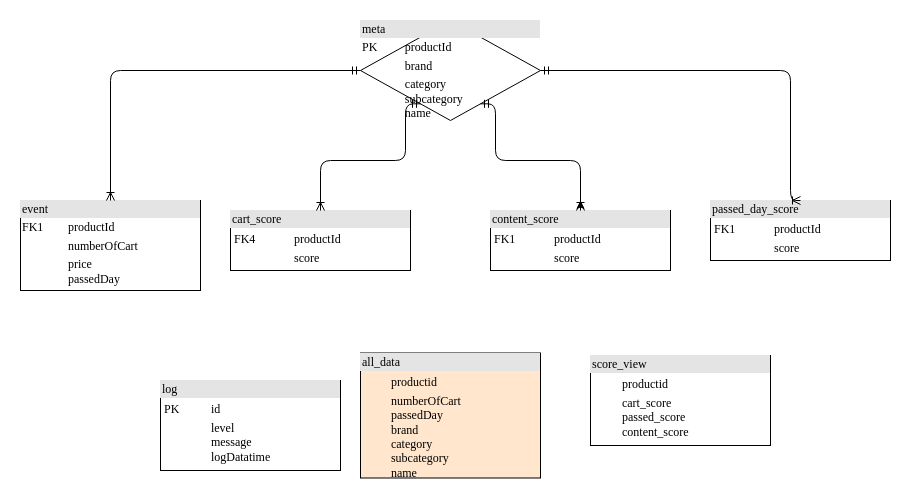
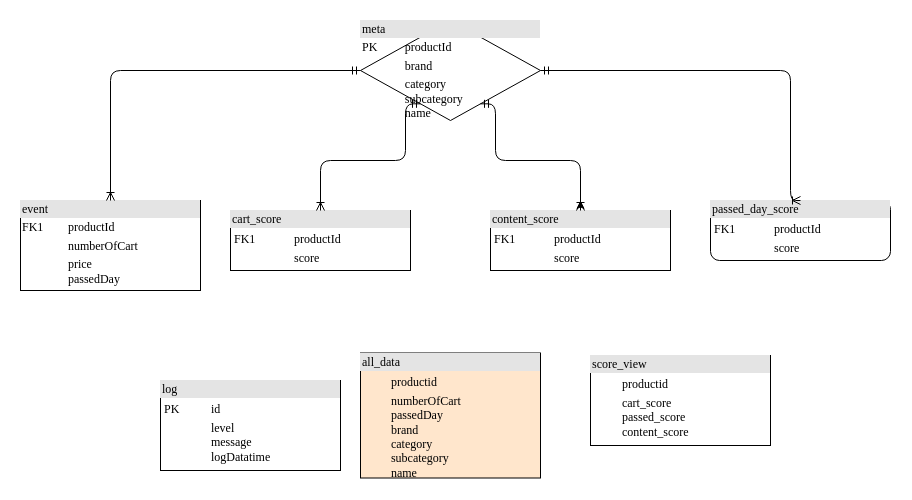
  <mxCell id="0" />
  <mxCell id="1" parent="0" />
  <mxCell id="2" value="&lt;div style=&quot;box-sizing: border-box ; width: 100% ; background: #e4e4e4 ; padding: 2px&quot;&gt;meta&lt;/div&gt;&lt;table style=&quot;width: 100% ; font-size: 1em&quot; cellpadding=&quot;2&quot; cellspacing=&quot;0&quot;&gt;&lt;tbody&gt;&lt;tr&gt;&lt;td&gt;PK&lt;/td&gt;&lt;td&gt;productId&lt;/td&gt;&lt;/tr&gt;&lt;tr&gt;&lt;td&gt;&lt;br&gt;&lt;/td&gt;&lt;td&gt;brand&lt;/td&gt;&lt;/tr&gt;&lt;tr&gt;&lt;td&gt;&lt;/td&gt;&lt;td&gt;category&lt;br&gt;subcategory&lt;br&gt;name&lt;/td&gt;&lt;/tr&gt;&lt;/tbody&gt;&lt;/table&gt;" style="rhombus;verticalAlign=top;align=left;overflow=fill;html=1;shadow=0;comic=0;labelBackgroundColor=none;strokeWidth=1;fontFamily=Verdana;fontSize=12;" vertex="1" parent="1"><mxGeometry x="360" y="20" width="180" height="100" as="geometry" /></mxCell>
- <mxCell id="3" value="&lt;div style=&quot;box-sizing: border-box ; width: 100% ; background: #e4e4e4 ; padding: 2px&quot;&gt;cart_score&lt;/div&gt;&lt;table style=&quot;width: 100% ; font-size: 1em&quot; cellpadding=&quot;2&quot; cellspacing=&quot;0&quot;&gt;&lt;tbody&gt;&lt;tr&gt;&lt;td&gt;&lt;table cellpadding=&quot;2&quot; cellspacing=&quot;0&quot; style=&quot;font-size: 1em ; width: 180px&quot;&gt;&lt;tbody&gt;&lt;tr&gt;&lt;td&gt;FK4&lt;/td&gt;&lt;td&gt;productId&lt;/td&gt;&lt;/tr&gt;&lt;tr&gt;&lt;td&gt;&lt;/td&gt;&lt;td&gt;score&lt;/td&gt;&lt;/tr&gt;&lt;tr&gt;&lt;td&gt;&lt;br&gt;&lt;/td&gt;&lt;td&gt;&lt;br&gt;&lt;/td&gt;&lt;/tr&gt;&lt;/tbody&gt;&lt;/table&gt;&lt;/td&gt;&lt;td&gt;&lt;br&gt;&lt;/td&gt;&lt;/tr&gt;&lt;tr&gt;&lt;td&gt;&lt;/td&gt;&lt;td&gt;&lt;/td&gt;&lt;/tr&gt;&lt;/tbody&gt;&lt;/table&gt;" style="verticalAlign=top;align=left;overflow=fill;html=1;rounded=0;shadow=0;comic=0;labelBackgroundColor=none;strokeWidth=1;fontFamily=Verdana;fontSize=12" vertex="1" parent="1"><mxGeometry x="230" y="210" width="180" height="60" as="geometry" /></mxCell>
+ <mxCell id="3" value="&lt;div style=&quot;box-sizing: border-box ; width: 100% ; background: #e4e4e4 ; padding: 2px&quot;&gt;cart_score&lt;/div&gt;&lt;table style=&quot;width: 100% ; font-size: 1em&quot; cellpadding=&quot;2&quot; cellspacing=&quot;0&quot;&gt;&lt;tbody&gt;&lt;tr&gt;&lt;td&gt;&lt;table cellpadding=&quot;2&quot; cellspacing=&quot;0&quot; style=&quot;font-size: 1em ; width: 180px&quot;&gt;&lt;tbody&gt;&lt;tr&gt;&lt;td&gt;FK1&lt;/td&gt;&lt;td&gt;productId&lt;/td&gt;&lt;/tr&gt;&lt;tr&gt;&lt;td&gt;&lt;/td&gt;&lt;td&gt;score&lt;/td&gt;&lt;/tr&gt;&lt;tr&gt;&lt;td&gt;&lt;br&gt;&lt;/td&gt;&lt;td&gt;&lt;br&gt;&lt;/td&gt;&lt;/tr&gt;&lt;/tbody&gt;&lt;/table&gt;&lt;/td&gt;&lt;td&gt;&lt;br&gt;&lt;/td&gt;&lt;/tr&gt;&lt;tr&gt;&lt;td&gt;&lt;/td&gt;&lt;td&gt;&lt;/td&gt;&lt;/tr&gt;&lt;/tbody&gt;&lt;/table&gt;" style="verticalAlign=top;align=left;overflow=fill;html=1;rounded=0;shadow=0;comic=0;labelBackgroundColor=none;strokeWidth=1;fontFamily=Verdana;fontSize=12" vertex="1" parent="1"><mxGeometry x="230" y="210" width="180" height="60" as="geometry" /></mxCell>
  <mxCell id="4" value="&lt;div style=&quot;box-sizing: border-box ; width: 100% ; background: #e4e4e4 ; padding: 2px&quot;&gt;event&lt;/div&gt;&lt;table style=&quot;width: 100% ; font-size: 1em&quot; cellpadding=&quot;2&quot; cellspacing=&quot;0&quot;&gt;&lt;tbody&gt;&lt;tr&gt;&lt;td&gt;FK1&lt;/td&gt;&lt;td&gt;productId&lt;/td&gt;&lt;/tr&gt;&lt;tr&gt;&lt;td&gt;&lt;br&gt;&lt;/td&gt;&lt;td&gt;numberOfCart&lt;/td&gt;&lt;/tr&gt;&lt;tr&gt;&lt;td&gt;&lt;/td&gt;&lt;td&gt;price&lt;br&gt;passedDay&lt;br&gt;&lt;/td&gt;&lt;/tr&gt;&lt;/tbody&gt;&lt;/table&gt;" style="verticalAlign=top;align=left;overflow=fill;html=1;rounded=0;shadow=0;comic=0;labelBackgroundColor=none;strokeWidth=1;fontFamily=Verdana;fontSize=12" vertex="1" parent="1"><mxGeometry x="20" y="200" width="180" height="90" as="geometry" /></mxCell>
  <mxCell id="5" style="edgeStyle=orthogonalEdgeStyle;rounded=0;orthogonalLoop=1;jettySize=auto;html=1;exitX=0.5;exitY=0;exitDx=0;exitDy=0;" edge="1" parent="1" source="6"><mxGeometry relative="1" as="geometry"><mxPoint x="580" y="200" as="targetPoint" /></mxGeometry></mxCell>
  <mxCell id="6" value="&lt;div style=&quot;box-sizing: border-box ; width: 100% ; background: #e4e4e4 ; padding: 2px&quot;&gt;content_score&lt;/div&gt;&lt;table style=&quot;width: 100% ; font-size: 1em&quot; cellpadding=&quot;2&quot; cellspacing=&quot;0&quot;&gt;&lt;tbody&gt;&lt;tr&gt;&lt;td&gt;&lt;table cellpadding=&quot;2&quot; cellspacing=&quot;0&quot; style=&quot;font-size: 1em ; width: 180px&quot;&gt;&lt;tbody&gt;&lt;tr&gt;&lt;td&gt;FK1&lt;/td&gt;&lt;td&gt;productId&lt;/td&gt;&lt;/tr&gt;&lt;tr&gt;&lt;td&gt;&lt;/td&gt;&lt;td&gt;score&lt;/td&gt;&lt;/tr&gt;&lt;tr&gt;&lt;td&gt;&lt;br&gt;&lt;/td&gt;&lt;td&gt;&lt;br&gt;&lt;/td&gt;&lt;/tr&gt;&lt;/tbody&gt;&lt;/table&gt;&lt;/td&gt;&lt;td&gt;&lt;br&gt;&lt;/td&gt;&lt;/tr&gt;&lt;tr&gt;&lt;td&gt;&lt;/td&gt;&lt;td&gt;&lt;/td&gt;&lt;/tr&gt;&lt;/tbody&gt;&lt;/table&gt;" style="verticalAlign=top;align=left;overflow=fill;html=1;rounded=0;shadow=0;comic=0;labelBackgroundColor=none;strokeWidth=1;fontFamily=Verdana;fontSize=12" vertex="1" parent="1"><mxGeometry x="490" y="210" width="180" height="60" as="geometry" /></mxCell>
- <mxCell id="7" value="&lt;div style=&quot;box-sizing: border-box ; width: 100% ; background: #e4e4e4 ; padding: 2px&quot;&gt;passed_day_score&lt;/div&gt;&lt;table style=&quot;width: 100% ; font-size: 1em&quot; cellpadding=&quot;2&quot; cellspacing=&quot;0&quot;&gt;&lt;tbody&gt;&lt;tr&gt;&lt;td&gt;&lt;table cellpadding=&quot;2&quot; cellspacing=&quot;0&quot; style=&quot;font-size: 1em ; width: 180px&quot;&gt;&lt;tbody&gt;&lt;tr&gt;&lt;td&gt;FK1&lt;/td&gt;&lt;td&gt;productId&lt;/td&gt;&lt;/tr&gt;&lt;tr&gt;&lt;td&gt;&lt;/td&gt;&lt;td&gt;score&lt;/td&gt;&lt;/tr&gt;&lt;tr&gt;&lt;td&gt;&lt;br&gt;&lt;/td&gt;&lt;td&gt;&lt;br&gt;&lt;/td&gt;&lt;/tr&gt;&lt;/tbody&gt;&lt;/table&gt;&lt;/td&gt;&lt;td&gt;&lt;br&gt;&lt;/td&gt;&lt;/tr&gt;&lt;tr&gt;&lt;td&gt;&lt;/td&gt;&lt;td&gt;&lt;/td&gt;&lt;/tr&gt;&lt;/tbody&gt;&lt;/table&gt;" style="verticalAlign=top;align=left;overflow=fill;html=1;rounded=0;shadow=0;comic=0;labelBackgroundColor=none;strokeWidth=1;fontFamily=Verdana;fontSize=12" vertex="1" parent="1"><mxGeometry x="710" y="200" width="180" height="60" as="geometry" /></mxCell>
+ <mxCell id="7" value="&lt;div style=&quot;box-sizing: border-box ; width: 100% ; background: #e4e4e4 ; padding: 2px&quot;&gt;passed_day_score&lt;/div&gt;&lt;table style=&quot;width: 100% ; font-size: 1em&quot; cellpadding=&quot;2&quot; cellspacing=&quot;0&quot;&gt;&lt;tbody&gt;&lt;tr&gt;&lt;td&gt;&lt;table cellpadding=&quot;2&quot; cellspacing=&quot;0&quot; style=&quot;font-size: 1em ; width: 180px&quot;&gt;&lt;tbody&gt;&lt;tr&gt;&lt;td&gt;FK1&lt;/td&gt;&lt;td&gt;productId&lt;/td&gt;&lt;/tr&gt;&lt;tr&gt;&lt;td&gt;&lt;/td&gt;&lt;td&gt;score&lt;/td&gt;&lt;/tr&gt;&lt;tr&gt;&lt;td&gt;&lt;br&gt;&lt;/td&gt;&lt;td&gt;&lt;br&gt;&lt;/td&gt;&lt;/tr&gt;&lt;/tbody&gt;&lt;/table&gt;&lt;/td&gt;&lt;td&gt;&lt;br&gt;&lt;/td&gt;&lt;/tr&gt;&lt;tr&gt;&lt;td&gt;&lt;/td&gt;&lt;td&gt;&lt;/td&gt;&lt;/tr&gt;&lt;/tbody&gt;&lt;/table&gt;" style="verticalAlign=top;align=left;overflow=fill;html=1;shadow=0;comic=0;labelBackgroundColor=none;strokeWidth=1;fontFamily=Verdana;fontSize=12;rounded=1;" vertex="1" parent="1"><mxGeometry x="710" y="200" width="180" height="60" as="geometry" /></mxCell>
  <mxCell id="8" value="" style="edgeStyle=orthogonalEdgeStyle;html=1;endArrow=ERoneToMany;startArrow=ERmandOne;labelBackgroundColor=none;fontFamily=Verdana;fontSize=12;align=left;exitX=0.25;exitY=1;entryX=0.5;entryY=0;exitDx=0;exitDy=0;entryDx=0;entryDy=0;" edge="1" parent="1" source="2" target="3"><mxGeometry width="100" height="100" relative="1" as="geometry"><mxPoint x="720" y="230" as="sourcePoint" /><mxPoint x="300" y="500" as="targetPoint" /><Array as="points"><mxPoint x="405" y="160" /><mxPoint x="320" y="160" /></Array></mxGeometry></mxCell>
  <mxCell id="9" value="" style="edgeStyle=orthogonalEdgeStyle;html=1;endArrow=ERoneToMany;startArrow=ERmandOne;labelBackgroundColor=none;fontFamily=Verdana;fontSize=12;align=left;exitX=0;exitY=0.5;entryX=0.5;entryY=0;exitDx=0;exitDy=0;entryDx=0;entryDy=0;" edge="1" parent="1" source="2" target="4"><mxGeometry width="100" height="100" relative="1" as="geometry"><mxPoint x="460" y="130" as="sourcePoint" /><mxPoint x="300" y="420" as="targetPoint" /><Array as="points"><mxPoint x="110" y="70" /></Array></mxGeometry></mxCell>
  <mxCell id="10" value="" style="edgeStyle=orthogonalEdgeStyle;html=1;endArrow=ERoneToMany;startArrow=ERmandOne;labelBackgroundColor=none;fontFamily=Verdana;fontSize=12;align=left;exitX=1;exitY=0.5;entryX=0.5;entryY=0;exitDx=0;exitDy=0;entryDx=0;entryDy=0;" edge="1" parent="1" source="2" target="7"><mxGeometry width="100" height="100" relative="1" as="geometry"><mxPoint x="460" y="130" as="sourcePoint" /><mxPoint x="460" y="270" as="targetPoint" /><Array as="points"><mxPoint x="790" y="70" /></Array></mxGeometry></mxCell>
  <mxCell id="11" value="" style="edgeStyle=orthogonalEdgeStyle;html=1;endArrow=ERoneToMany;startArrow=ERmandOne;labelBackgroundColor=none;fontFamily=Verdana;fontSize=12;align=left;exitX=0.75;exitY=1;entryX=0.5;entryY=0;exitDx=0;exitDy=0;entryDx=0;entryDy=0;" edge="1" parent="1" source="2" target="6"><mxGeometry width="100" height="100" relative="1" as="geometry"><mxPoint x="415" y="130" as="sourcePoint" /><mxPoint x="330" y="250" as="targetPoint" /><Array as="points"><mxPoint x="495" y="160" /><mxPoint x="580" y="160" /></Array></mxGeometry></mxCell>
  <mxCell id="12" value="&lt;div style=&quot;box-sizing: border-box ; width: 100% ; background: #e4e4e4 ; padding: 2px&quot;&gt;log&lt;/div&gt;&lt;table style=&quot;width: 100% ; font-size: 1em&quot; cellpadding=&quot;2&quot; cellspacing=&quot;0&quot;&gt;&lt;tbody&gt;&lt;tr&gt;&lt;td&gt;&lt;table cellpadding=&quot;2&quot; cellspacing=&quot;0&quot; style=&quot;font-size: 1em ; width: 180px&quot;&gt;&lt;tbody&gt;&lt;tr&gt;&lt;td&gt;&lt;span style=&quot;white-space: pre&quot;&gt;PK &lt;/span&gt;&lt;br&gt;&lt;/td&gt;&lt;td&gt;id&lt;/td&gt;&lt;/tr&gt;&lt;tr&gt;&lt;td&gt;&lt;/td&gt;&lt;td&gt;level&lt;br&gt;message&lt;br&gt;logDatatime&lt;/td&gt;&lt;/tr&gt;&lt;tr&gt;&lt;td&gt;&lt;br&gt;&lt;/td&gt;&lt;td&gt;&lt;br&gt;&lt;/td&gt;&lt;/tr&gt;&lt;/tbody&gt;&lt;/table&gt;&lt;/td&gt;&lt;td&gt;&lt;br&gt;&lt;/td&gt;&lt;/tr&gt;&lt;tr&gt;&lt;td&gt;&lt;/td&gt;&lt;td&gt;&lt;/td&gt;&lt;/tr&gt;&lt;/tbody&gt;&lt;/table&gt;" style="verticalAlign=top;align=left;overflow=fill;html=1;rounded=0;shadow=0;comic=0;labelBackgroundColor=none;strokeWidth=1;fontFamily=Verdana;fontSize=12" vertex="1" parent="1"><mxGeometry x="160" y="380" width="180" height="90" as="geometry" /></mxCell>
  <mxCell id="13" value="&lt;div style=&quot;box-sizing: border-box ; width: 100% ; background: #e4e4e4 ; padding: 2px&quot;&gt;score_view&lt;/div&gt;&lt;table style=&quot;width: 100% ; font-size: 1em&quot; cellpadding=&quot;2&quot; cellspacing=&quot;0&quot;&gt;&lt;tbody&gt;&lt;tr&gt;&lt;td&gt;&lt;table cellpadding=&quot;2&quot; cellspacing=&quot;0&quot; style=&quot;font-size: 1em ; width: 180px&quot;&gt;&lt;tbody&gt;&lt;tr&gt;&lt;td&gt;&lt;span style=&quot;white-space: pre&quot;&gt;   &lt;/span&gt;&lt;br&gt;&lt;/td&gt;&lt;td&gt;productid&lt;/td&gt;&lt;/tr&gt;&lt;tr&gt;&lt;td&gt;&lt;/td&gt;&lt;td&gt;cart_score&lt;br&gt;passed_score&lt;br&gt;content_score&lt;/td&gt;&lt;/tr&gt;&lt;tr&gt;&lt;td&gt;&lt;br&gt;&lt;/td&gt;&lt;td&gt;&lt;br&gt;&lt;/td&gt;&lt;/tr&gt;&lt;/tbody&gt;&lt;/table&gt;&lt;/td&gt;&lt;td&gt;&lt;br&gt;&lt;/td&gt;&lt;/tr&gt;&lt;tr&gt;&lt;td&gt;&lt;/td&gt;&lt;td&gt;&lt;/td&gt;&lt;/tr&gt;&lt;/tbody&gt;&lt;/table&gt;" style="verticalAlign=top;align=left;overflow=fill;html=1;rounded=0;shadow=0;comic=0;labelBackgroundColor=none;strokeWidth=1;fontFamily=Verdana;fontSize=12" vertex="1" parent="1"><mxGeometry x="590" y="355" width="180" height="90" as="geometry" /></mxCell>
  <mxCell id="14" value="&lt;div style=&quot;box-sizing: border-box ; width: 100% ; background: #e4e4e4 ; padding: 2px&quot;&gt;all_data&lt;/div&gt;&lt;table style=&quot;width: 100% ; font-size: 1em&quot; cellpadding=&quot;2&quot; cellspacing=&quot;0&quot;&gt;&lt;tbody&gt;&lt;tr&gt;&lt;td&gt;&lt;table cellpadding=&quot;2&quot; cellspacing=&quot;0&quot; style=&quot;font-size: 1em ; width: 180px&quot;&gt;&lt;tbody&gt;&lt;tr&gt;&lt;td&gt;&lt;span style=&quot;white-space: pre&quot;&gt;   &lt;/span&gt;&lt;br&gt;&lt;/td&gt;&lt;td&gt;productid&lt;/td&gt;&lt;/tr&gt;&lt;tr&gt;&lt;td&gt;&lt;/td&gt;&lt;td&gt;numberOfCart&lt;br&gt;passedDay&lt;br&gt;brand&lt;br&gt;category&lt;br&gt;subcategory&lt;br&gt;name&lt;/td&gt;&lt;/tr&gt;&lt;tr&gt;&lt;td&gt;&lt;br&gt;&lt;/td&gt;&lt;td&gt;&lt;br&gt;&lt;/td&gt;&lt;/tr&gt;&lt;/tbody&gt;&lt;/table&gt;&lt;/td&gt;&lt;td&gt;&lt;br&gt;&lt;/td&gt;&lt;/tr&gt;&lt;tr&gt;&lt;td&gt;&lt;/td&gt;&lt;td&gt;&lt;/td&gt;&lt;/tr&gt;&lt;/tbody&gt;&lt;/table&gt;" style="verticalAlign=top;align=left;overflow=fill;html=1;rounded=0;shadow=0;comic=0;labelBackgroundColor=none;strokeWidth=1;fontFamily=Verdana;fontSize=12;fillColor=#ffe6cc;" vertex="1" parent="1"><mxGeometry x="360" y="352.5" width="180" height="125" as="geometry" /></mxCell>
  <mxCell id="15" value="" style="shape=image;html=1;verticalAlign=top;verticalLabelPosition=bottom;labelBackgroundColor=#ffffff;imageAspect=0;aspect=fixed;image=https://cdn0.iconfinder.com/data/icons/zondicons/20/view-show-128.png" vertex="1" parent="1"><mxGeometry x="510" y="352" width="20" height="20" as="geometry" /></mxCell>
  <mxCell id="16" value="" style="shape=image;html=1;verticalAlign=top;verticalLabelPosition=bottom;labelBackgroundColor=#ffffff;imageAspect=0;aspect=fixed;image=https://cdn0.iconfinder.com/data/icons/zondicons/20/view-show-128.png" vertex="1" parent="1"><mxGeometry x="740" y="352.5" width="20" height="20" as="geometry" /></mxCell>
